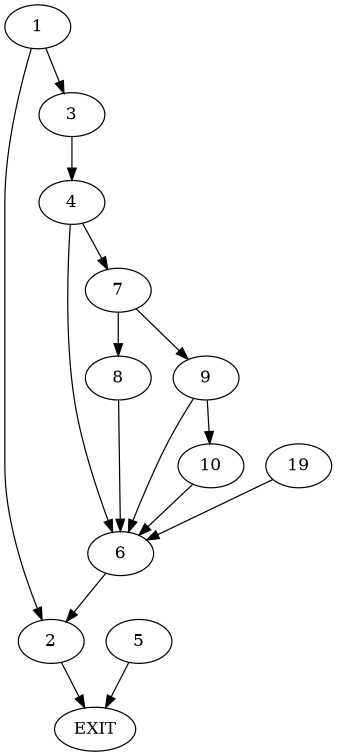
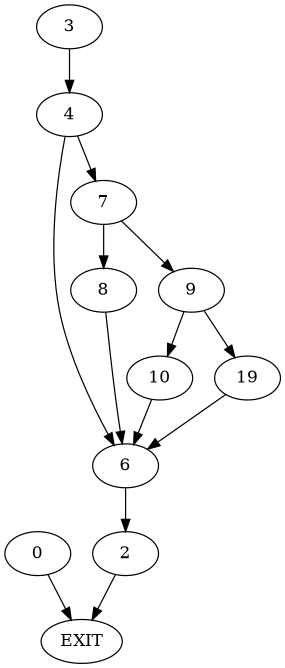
  digraph {
-   1
    2
    3
    n4 [label=EXIT]
    4
    6
    7
-   5
+   5 [label=0]
    8
    9
    10
    n12 [label=19]
-   1 -> 2
-   1 -> 3
    2 -> n4
    3 -> 4
    4 -> 6
    4 -> 7
    6 -> 2
    7 -> 8
    7 -> 9
    5 -> n4
    8 -> 6
    9 -> 10
-   9 -> 6
+   9 -> n12
    10 -> 6
    n12 -> 6
  }
